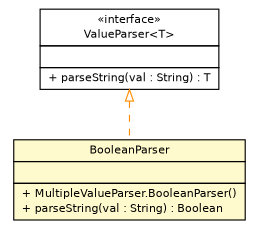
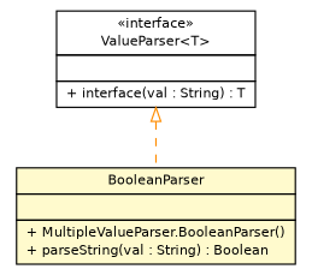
  digraph {
    nodesep=0.25
    ranksep=0.5
    node [fontcolor=black fontname=Helvetica fontsize=10.0 shape=plaintext]
    n1 [label=<<table title="com.vectorprint.configuration.parameters.MultipleValueParser.BooleanParser" border="0" cellborder="1" cellspacing="0" cellpadding="2" port="p" bgcolor="lemonChiffon" href="./MultipleValueParser.BooleanParser.html"> 		<tr><td><table border="0" cellspacing="0" cellpadding="1"> <tr><td align="center" balign="center"> BooleanParser </td></tr> 		</table></td></tr> 		<tr><td><table border="0" cellspacing="0" cellpadding="1"> <tr><td align="left" balign="left">  </td></tr> 		</table></td></tr> 		<tr><td><table border="0" cellspacing="0" cellpadding="1"> <tr><td align="left" balign="left"> + MultipleValueParser.BooleanParser() </td></tr> <tr><td align="left" balign="left"> + parseString(val : String) : Boolean </td></tr> 		</table></td></tr> 		</table>>]
-   n2 [label=<<table title="com.vectorprint.configuration.parameters.ValueParser" border="0" cellborder="1" cellspacing="0" cellpadding="2" port="p" href="./ValueParser.html"> 		<tr><td><table border="0" cellspacing="0" cellpadding="1"> <tr><td align="center" balign="center"> &#171;interface&#187; </td></tr> <tr><td align="center" balign="center"> ValueParser&lt;T&gt; </td></tr> 		</table></td></tr> 		<tr><td><table border="0" cellspacing="0" cellpadding="1"> <tr><td align="left" balign="left">  </td></tr> 		</table></td></tr> 		<tr><td><table border="0" cellspacing="0" cellpadding="1"> <tr><td align="left" balign="left"> + parseString(val : String) : T </td></tr> 		</table></td></tr> 		</table>>]
+   n2 [label=<<table title="com.vectorprint.configuration.parameters.ValueParser" border="0" cellborder="1" cellspacing="0" cellpadding="2" port="p" href="./ValueParser.html"> 		<tr><td><table border="0" cellspacing="0" cellpadding="1"> <tr><td align="center" balign="center"> &#171;interface&#187; </td></tr> <tr><td align="center" balign="center"> ValueParser&lt;T&gt; </td></tr> 		</table></td></tr> 		<tr><td><table border="0" cellspacing="0" cellpadding="1"> <tr><td align="left" balign="left">  </td></tr> 		</table></td></tr> 		<tr><td><table border="0" cellspacing="0" cellpadding="1"> <tr><td align="left" balign="left"> + interface(val : String) : T </td></tr> 		</table></td></tr> 		</table>>]
    n2 -> n1 [arrowtail=empty dir=back fontname=Helvetica fontsize=10 headport=p labelfontname=Helvetica labelfontsize=10 style=dashed tailport=p color=darkorange]
  }
